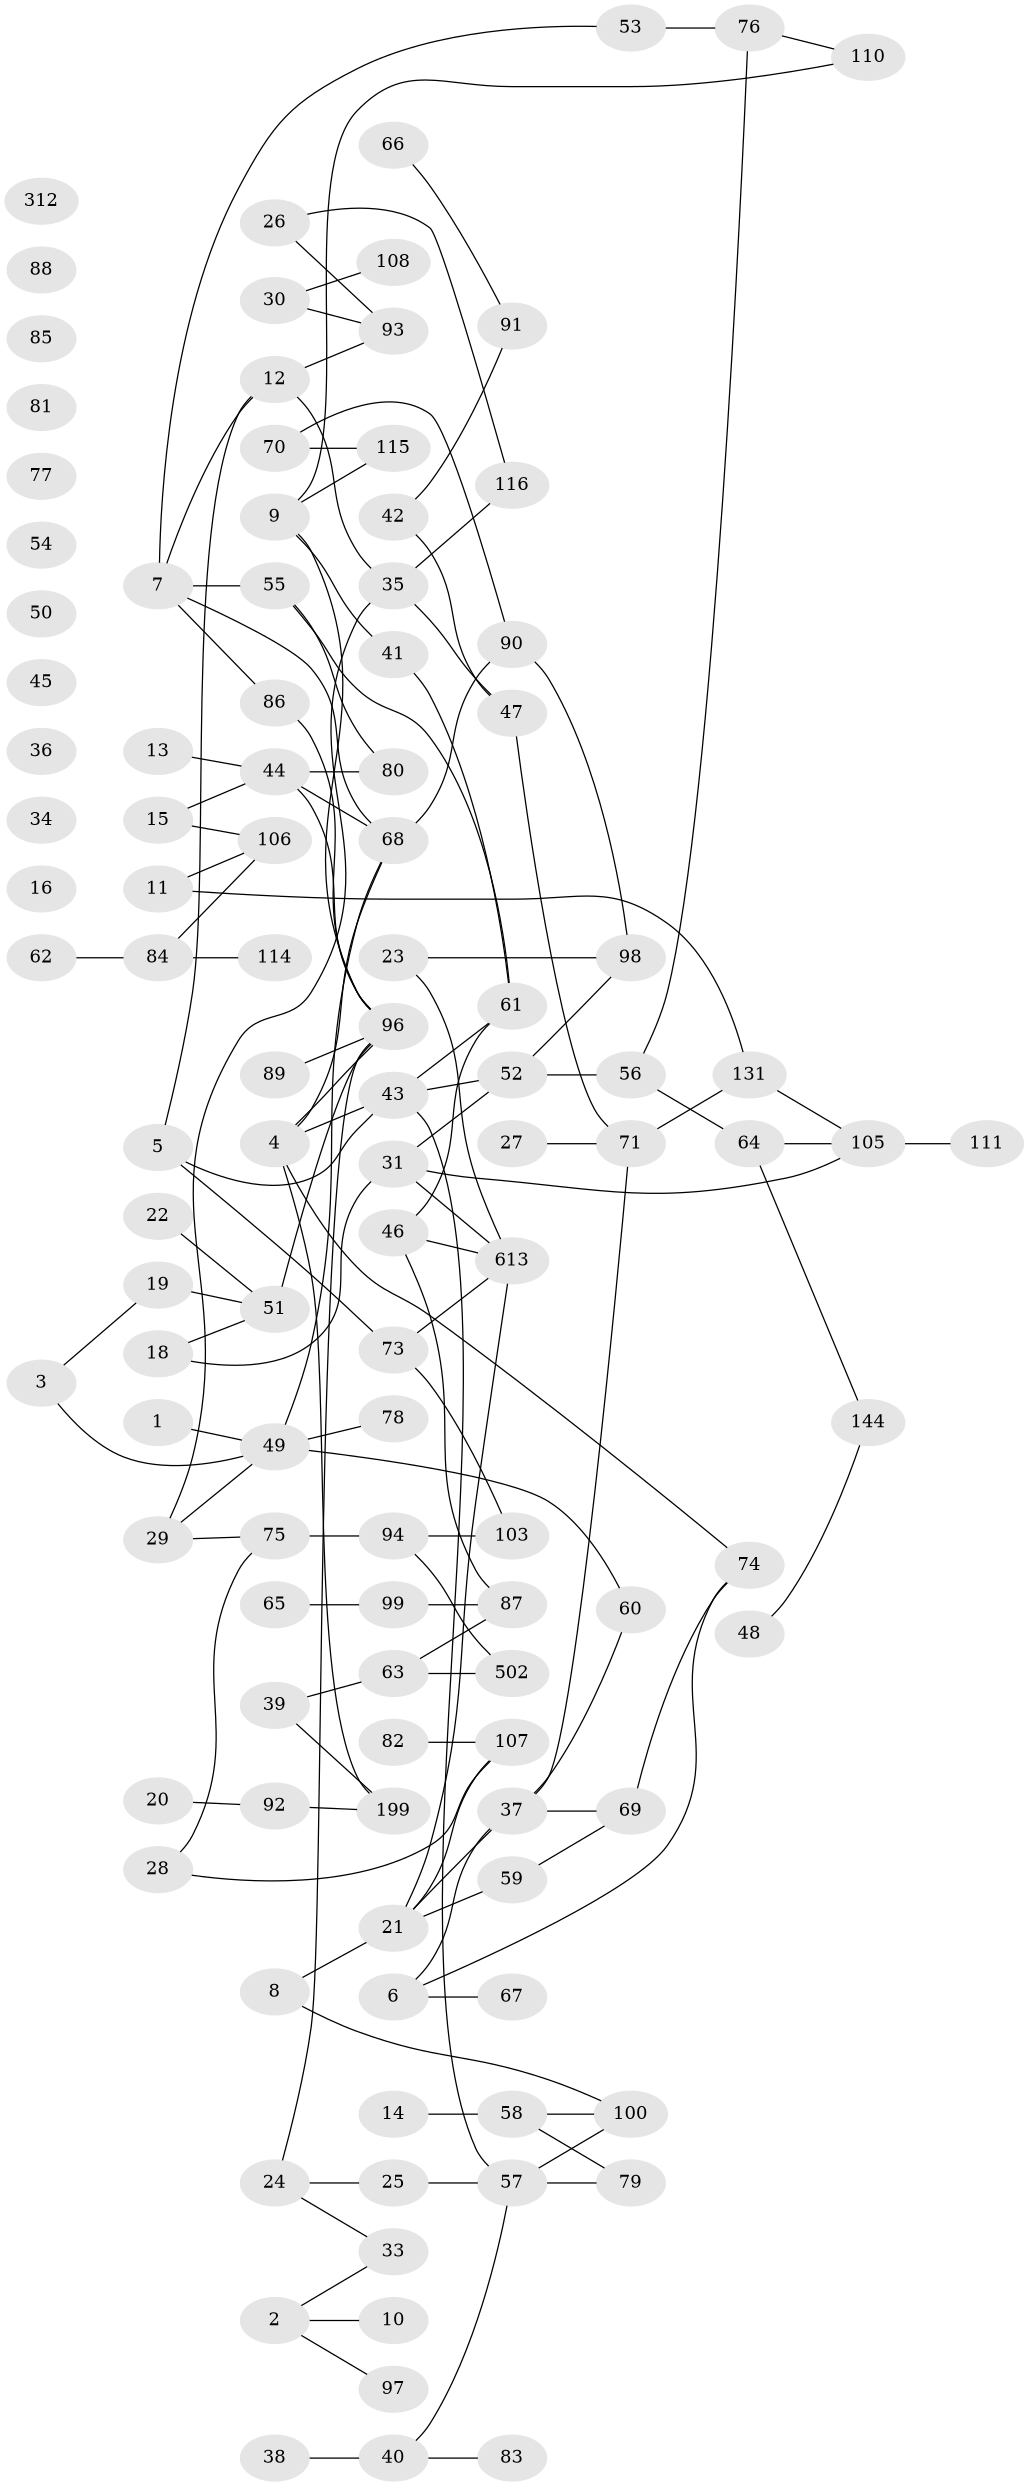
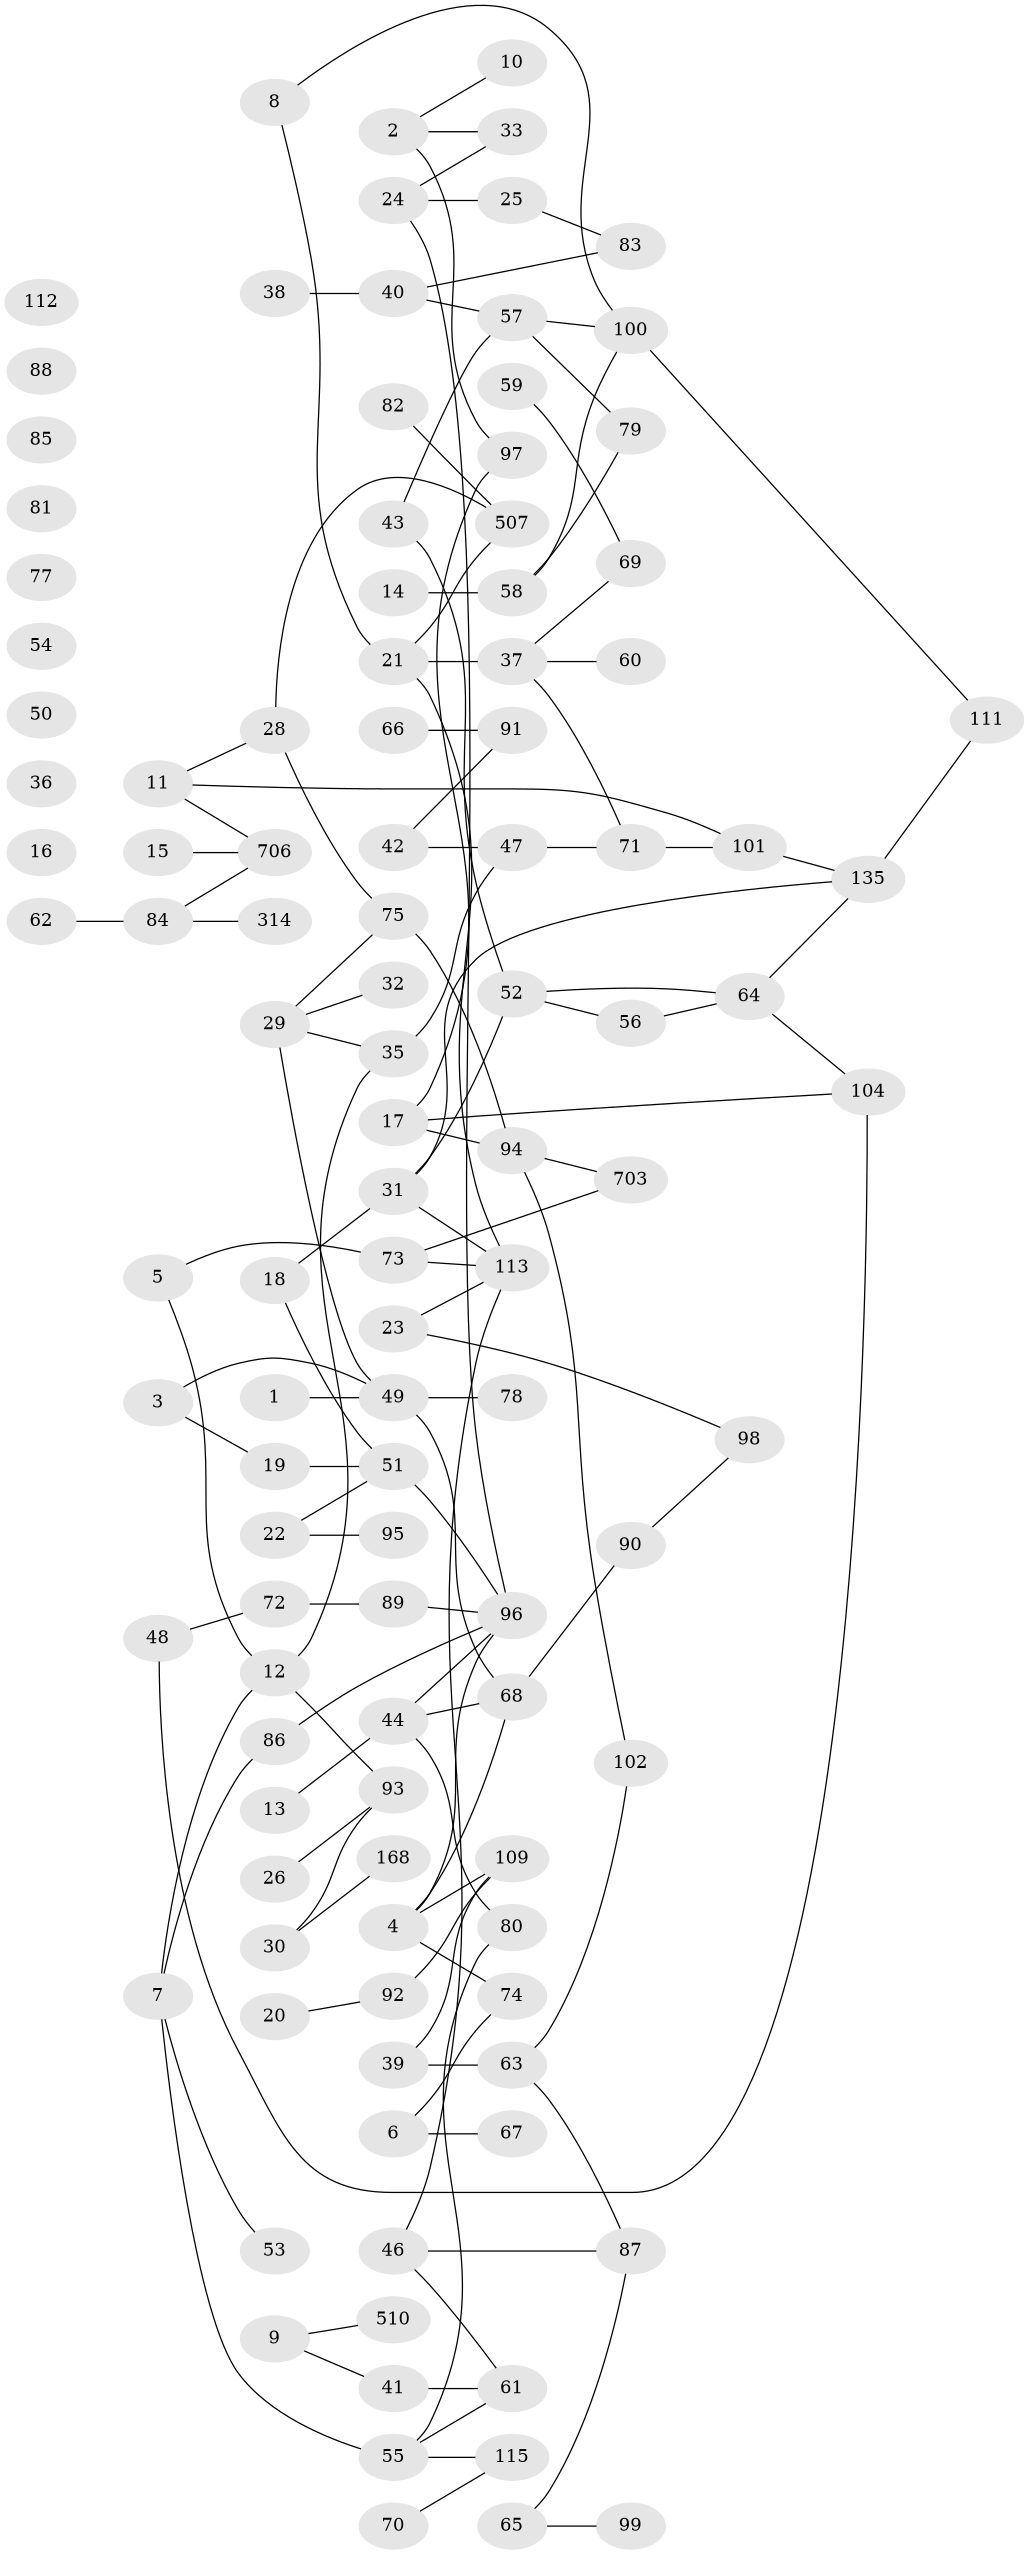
  graph {
    rankdir=LR
    node [color=gray90 style=filled]
    1
    49
    68
    60
    78
    2
    10
    33
    97
    3
    19
    51
    4
    43
    74
    96
-   109 [label=199]
+   109
    57
    52
    61
    90
    5
    12
    73
    35
    93
-   113 [label=613]
-   103
+   113
+   103 [label=703]
    6
    37
    67
    71
    69
    7
    53
    55
    86
-   76
    80
    8
    21
    100
    59
-   107
+   107 [label=507]
    111
    9
    41
-   110
+   110 [label=510]
    115
    11
    28
-   101 [label=131]
-   106
+   101
+   106 [label=706]
    75
-   105
-   116
+   105 [label=135]
    47
    13
    44
    14
    58
    79
    15
    16
+   17
    94
-   104 [label=144]
-   102 [label=502]
+   104
+   102
    18
    31
    20
    92
    22
+   95
    23
    98
    24
    25
    26
-   27
    29
+   32
    30
-   108
+   108 [label=168]
    56
-   34
    36
    38
    40
    83
    39
    63
    87
    42
    91
-   45
    46
    48
+   72
    89
    50
    64
    54
    62
    84
-   114
+   114 [label=314]
    65
    99
    66
    70
    77
    81
    82
    85
    88
-   112 [label=312]
+   112
    1 -- 49
    49 -- 68
-   49 -- 60
    49 -- 78
    68 -- 90
    2 -- 10
    2 -- 33
    2 -- 97
    3 -- 49
    3 -- 19
    19 -- 51
    51 -- 96
    4 -- 68
-   4 -- 43
    4 -- 74
    4 -- 96
    4 -- 109
    43 -- 57
    43 -- 52
-   43 -- 61
    57 -- 100
    57 -- 79
-   52 -- 98
+   52 -- 64
    52 -- 56
    90 -- 98
-   5 -- 43
    5 -- 12
    5 -- 73
    12 -- 35
    12 -- 93
    73 -- 113
    73 -- 103
-   35 -- 116
    35 -- 47
    6 -- 74
-   6 -- 37
    6 -- 67
    37 -- 60
    37 -- 71
    37 -- 69
    71 -- 101
-   69 -- 74
-   7 -- 68
    7 -- 12
    7 -- 53
    7 -- 55
    7 -- 86
-   53 -- 76
    55 -- 61
    55 -- 80
    86 -- 96
-   76 -- 110
    8 -- 21
    8 -- 100
    21 -- 113
    21 -- 37
-   21 -- 59
    21 -- 107
+   100 -- 111
    59 -- 69
-   9 -- 96
    9 -- 41
    9 -- 110
-   9 -- 115
+   55 -- 115
    41 -- 61
+   11 -- 28
    11 -- 101
    11 -- 106
    28 -- 107
    28 -- 75
    101 -- 105
    75 -- 94
    105 -- 111
    47 -- 71
    13 -- 44
    44 -- 68
    44 -- 96
    44 -- 80
    14 -- 58
    58 -- 100
    58 -- 79
    15 -- 106
-   15 -- 44
+   17 -- 97
+   17 -- 94
+   17 -- 104
    94 -- 103
    94 -- 102
    18 -- 51
    18 -- 31
    31 -- 52
    31 -- 113
    31 -- 105
    20 -- 92
    92 -- 109
    22 -- 51
+   22 -- 95
    23 -- 113
    23 -- 98
    24 -- 33
    24 -- 96
    24 -- 25
-   25 -- 57
+   25 -- 83
    26 -- 93
-   26 -- 116
-   27 -- 71
    29 -- 49
    29 -- 35
    29 -- 75
+   29 -- 32
    30 -- 93
    30 -- 108
-   56 -- 76
    56 -- 64
    38 -- 40
    40 -- 57
    40 -- 83
    39 -- 109
    39 -- 63
    63 -- 102
    63 -- 87
    42 -- 47
    42 -- 91
    46 -- 61
    46 -- 113
    46 -- 87
    48 -- 104
+   48 -- 72
+   72 -- 89
    89 -- 96
    64 -- 105
    64 -- 104
    62 -- 84
    84 -- 106
    84 -- 114
-   99 -- 87
+   65 -- 87
    65 -- 99
    66 -- 91
-   70 -- 90
    70 -- 115
    82 -- 107
  }
